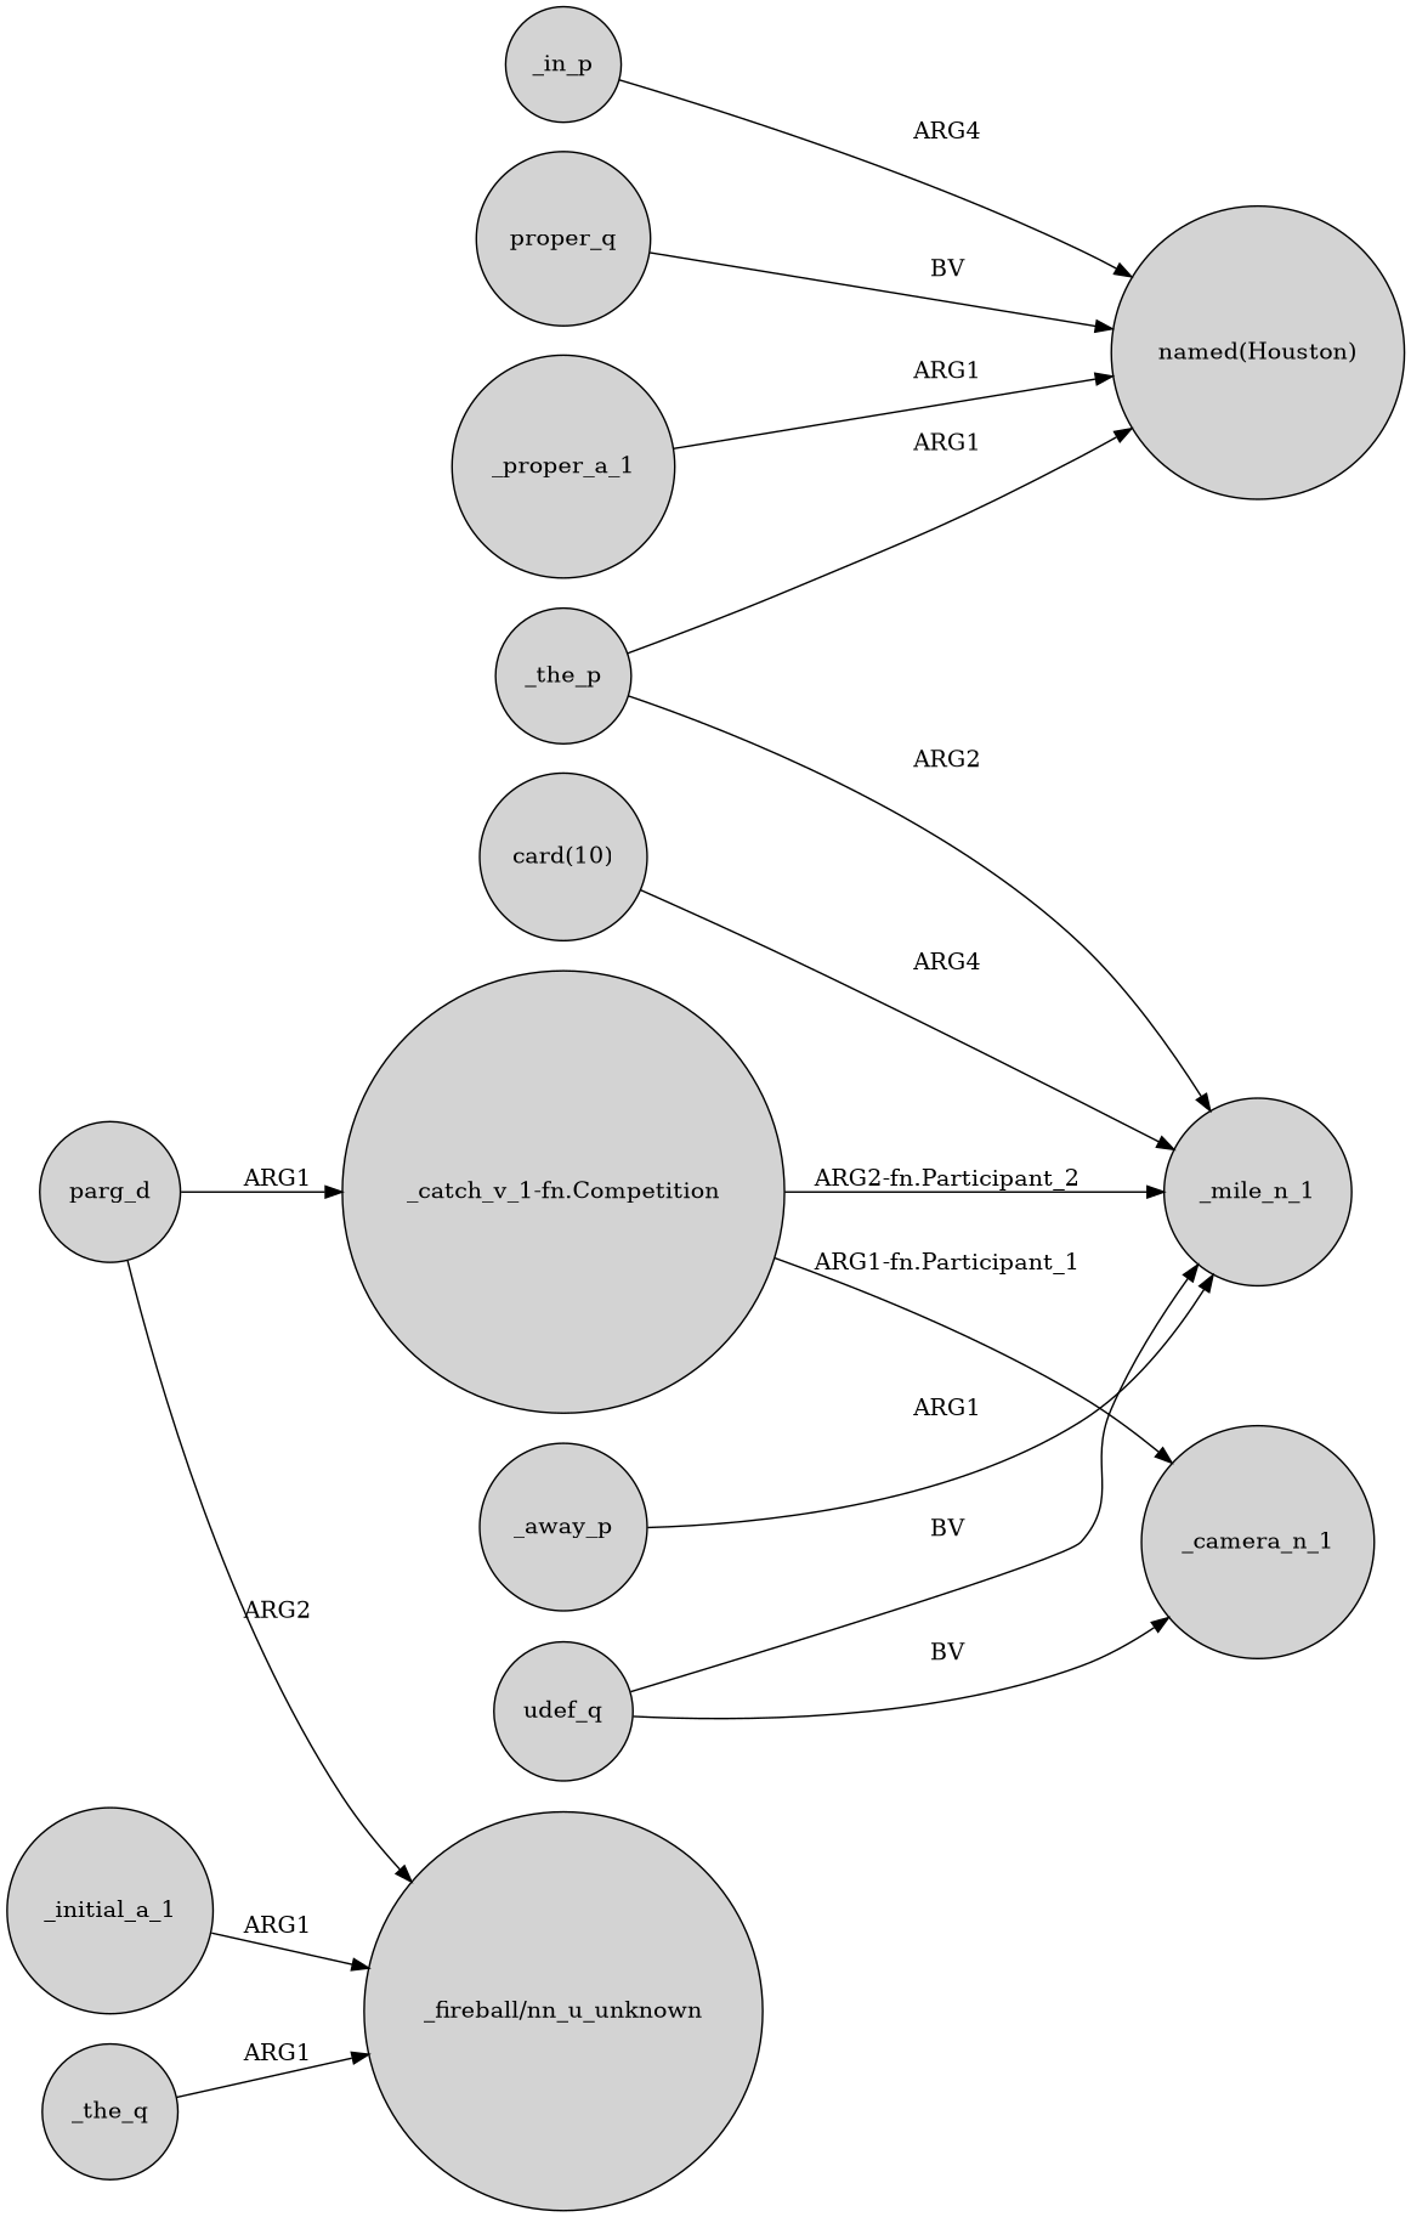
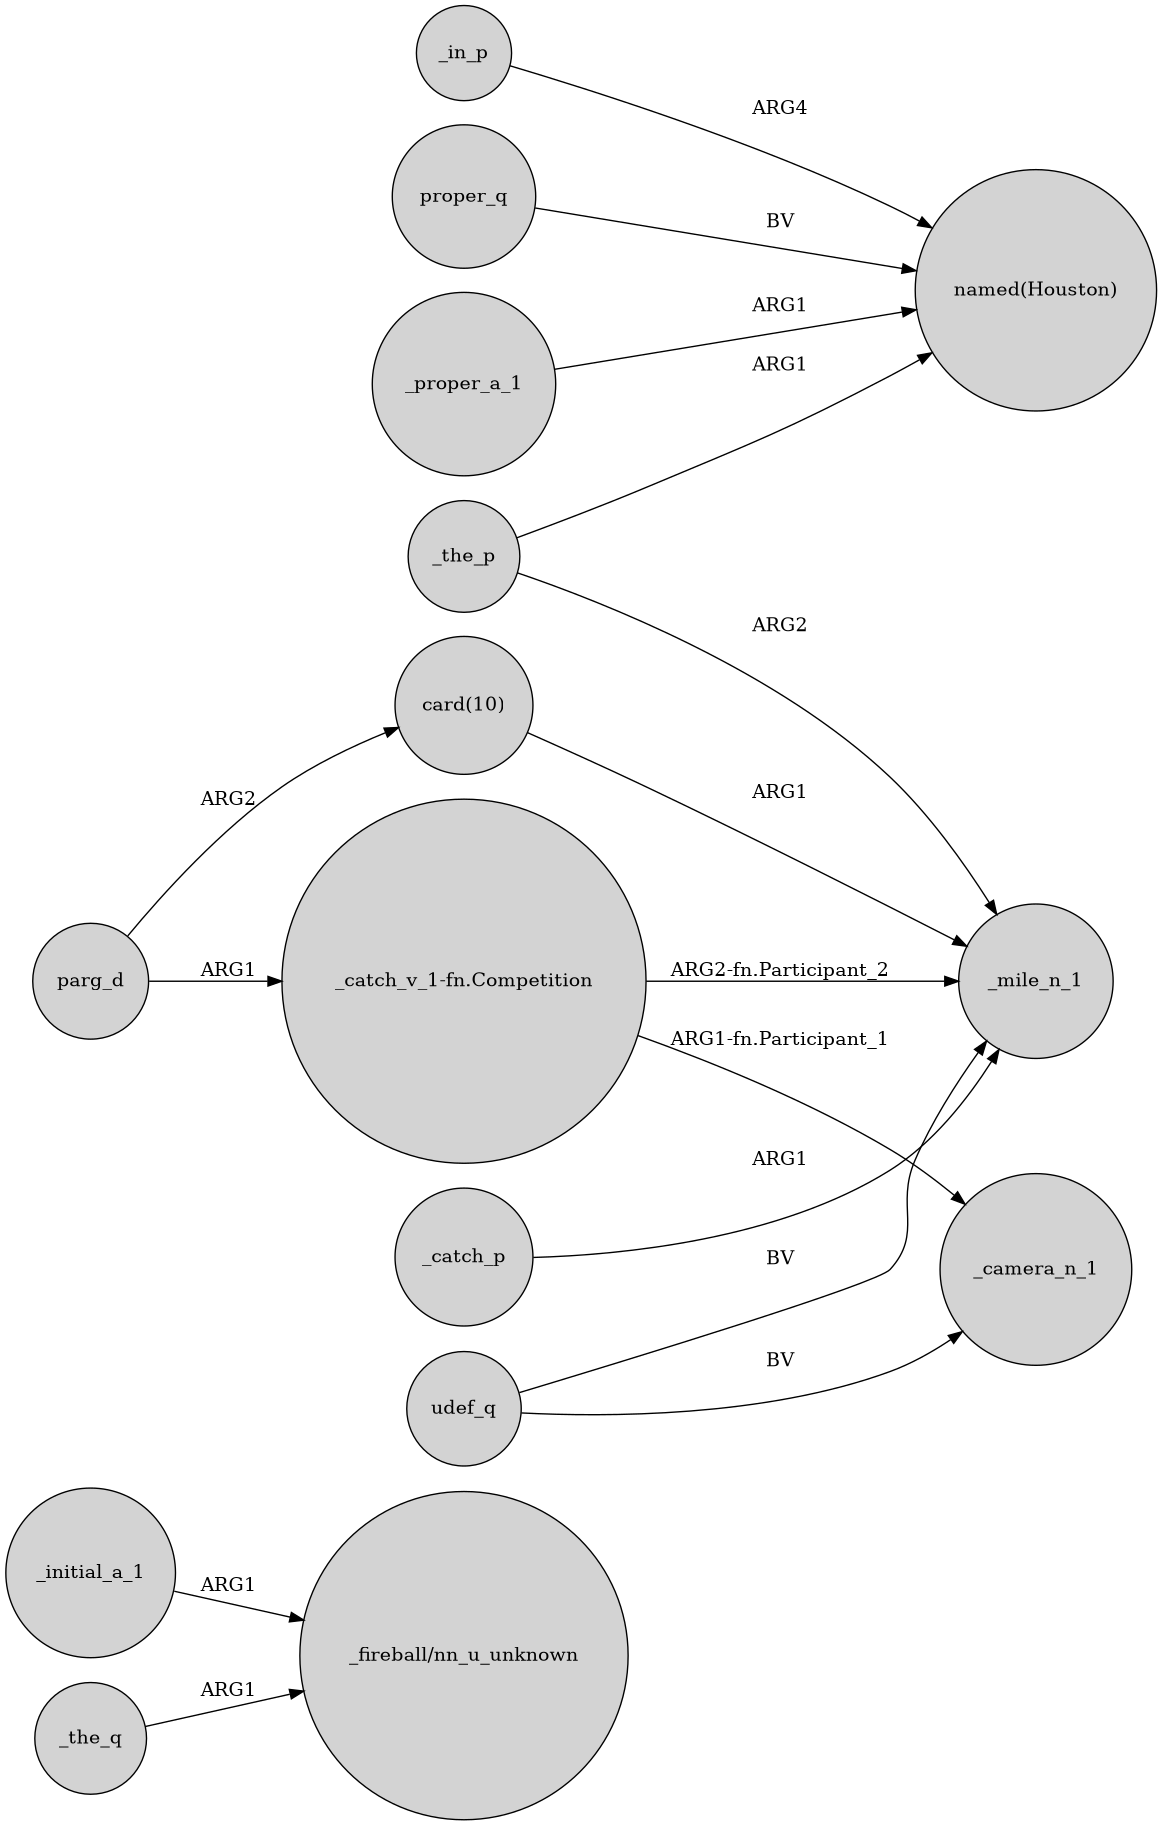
  digraph {
    fontname="DejaVu Serif"
    rankdir=LR
    node [fontname="DejaVu Serif" shape=circle style=filled]
    edge [fontname="DejaVu Serif"]
    n1 [label=_proper_a_1]
    "named(Houston)"
    parg_d
    "_catch_v_1-fn.Competition"
    "_fireball/nn_u_unknown"
    _camera_n_1
    _mile_n_1
    udef_q
    _in_p
    proper_q
    _initial_a_1
    n12 [label=_the_p]
    _the_q
-   _away_p
+   _away_p [label=_catch_p]
    "card(10)"
    n1 -> "named(Houston)" [label=ARG1]
    parg_d -> "_catch_v_1-fn.Competition" [label=ARG1]
-   parg_d -> "_fireball/nn_u_unknown" [label=ARG2]
+   parg_d -> "card(10)" [label=ARG2]
    "_catch_v_1-fn.Competition" -> _camera_n_1 [label="ARG1-fn.Participant_1"]
    "_catch_v_1-fn.Competition" -> _mile_n_1 [label="ARG2-fn.Participant_2"]
    udef_q -> _camera_n_1 [label=BV]
    udef_q -> _mile_n_1 [label=BV]
    _in_p -> "named(Houston)" [label=ARG4]
    proper_q -> "named(Houston)" [label=BV]
    _initial_a_1 -> "_fireball/nn_u_unknown" [label=ARG1]
    n12 -> "named(Houston)" [label=ARG1]
    n12 -> _mile_n_1 [label=ARG2]
    _the_q -> "_fireball/nn_u_unknown" [label=ARG1]
    _away_p -> _mile_n_1 [label=ARG1]
-   "card(10)" -> _mile_n_1 [label=ARG4]
+   "card(10)" -> _mile_n_1 [label=ARG1]
  }
